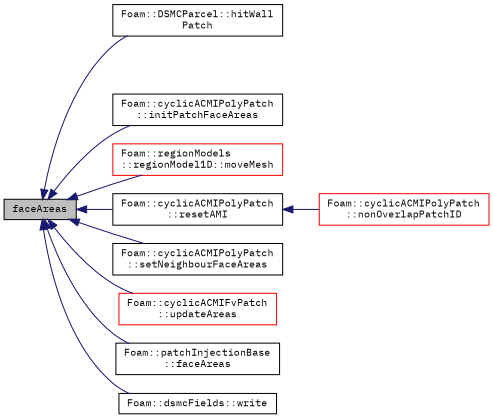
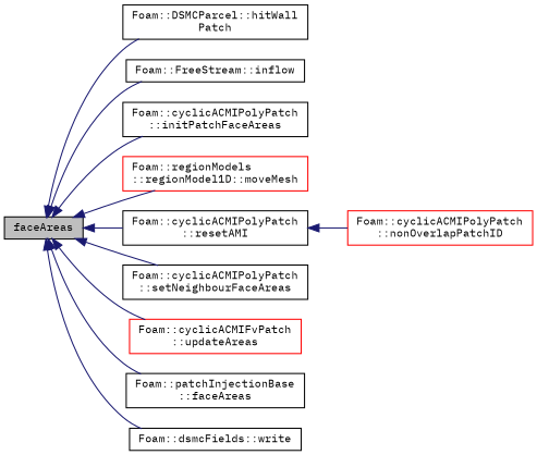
  digraph {
    fontname="IBM Plex Mono"
    rankdir=LR
    node [color=black fontname="IBM Plex Mono" fontsize=10 shape=record]
    edge [color=midnightblue dir=back fontname="IBM Plex Mono" fontsize=10 labelfontname=Helvetica labelfontsize=10 style=solid]
    n1 [fillcolor=grey75 fontcolor=black height=0.2 label=faceAreas style=filled width=0.4]
    n2 [height=0.2 label="Foam::DSMCParcel::hitWall\lPatch" width=0.4]
+   n3 [height=0.2 label="Foam::FreeStream::inflow" width=0.4]
    n4 [height=0.2 label="Foam::cyclicACMIPolyPatch\l::initPatchFaceAreas" width=0.4]
    n5 [color=red height=0.2 label="Foam::regionModels\l::regionModel1D::moveMesh" width=0.4]
    n6 [height=0.2 label="Foam::cyclicACMIPolyPatch\l::resetAMI" width=0.4]
    n7 [height=0.2 label="Foam::cyclicACMIPolyPatch\l::setNeighbourFaceAreas" width=0.4]
    n8 [color=red height=0.2 label="Foam::cyclicACMIFvPatch\l::updateAreas" width=0.4]
    n9 [height=0.2 label="Foam::patchInjectionBase\l::faceAreas" width=0.4]
    n10 [height=0.2 label="Foam::dsmcFields::write" width=0.4]
    n11 [color=red height=0.2 label="Foam::cyclicACMIPolyPatch\l::nonOverlapPatchID" width=0.4]
    n1 -> n2
+   n1 -> n3
    n1 -> n4
    n1 -> n5
    n1 -> n6
    n1 -> n7
    n1 -> n8
    n1 -> n9
    n1 -> n10
    n6 -> n11
  }
